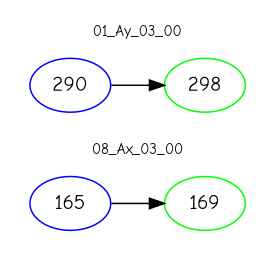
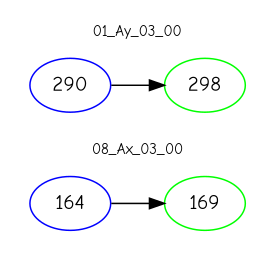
  digraph {
    fontname="Comic Neue"
    rankdir=LR
    node [color=blue fontname="Comic Neue"]
    edge [color=black fontname="Comic Neue"]
-   n1 [label=165]
+   n1 [label=164]
    n2 [color=green label=169]
    n3 [label=290]
    n4 [color=green label=298]
    subgraph cluster_1 {
      color=white
      fontsize=10
      label="08_Ax_03_00"
      n1
      n2
    }
    subgraph cluster_2 {
      color=white
      fontsize=10
      label="01_Ay_03_00"
      n3
      n4
    }
    n1 -> n2
    n3 -> n4
  }
